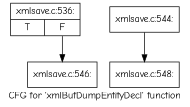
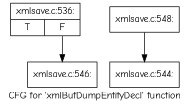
  digraph {
    fontname="Comic Neue"
    label="CFG for 'xmlBufDumpEntityDecl' function"
    node [fontname="Comic Neue" shape=record]
    edge [fontname="Comic Neue"]
    n1 [label="{xmlsave.c:536:|{<s0>T|<s1>F}}"]
    n2 [label="{xmlsave.c:546:}"]
    n3 [label="{xmlsave.c:544:}"]
    n4 [label="{xmlsave.c:548:}"]
    n1 -> n2 [tailport=s1]
-   n3 -> n4
+   n4 -> n3
  }
